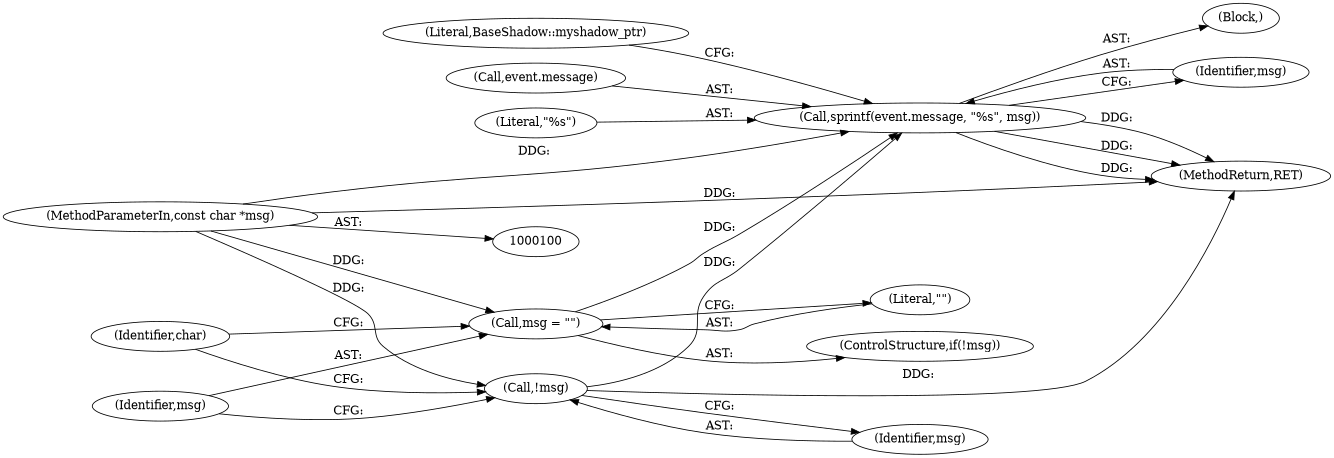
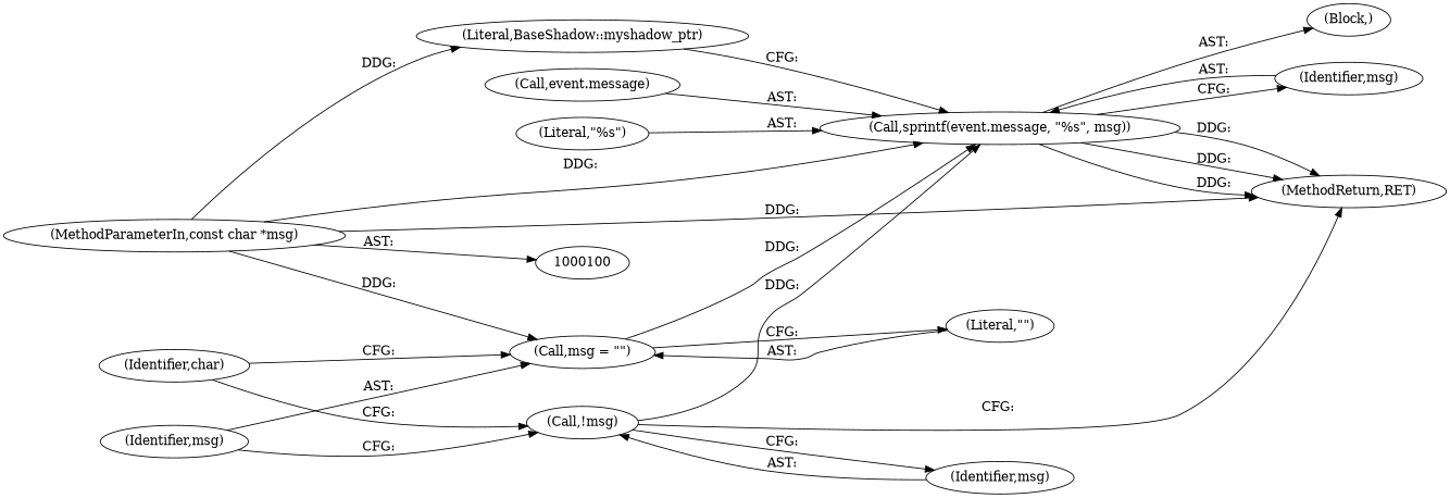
  digraph {
    rankdir=LR
    n1 [label="(Call,sprintf(event.message, \"%s\", msg))"]
    n2 [label="(Block,)"]
    n3 [label="(MethodReturn,RET)"]
    n4 [label="(Identifier,msg)"]
    n5 [label="(Call,msg = \"\")"]
    n6 [label="(Literal,\"\")"]
-   n7 [label="(ControlStructure,if(!msg))"]
    n8 [label="(MethodParameterIn,const char *msg)"]
    n9 [label="(Call,!msg)"]
    1000100
    n11 [label="(Identifier,msg)"]
    n12 [label="(Literal,\"%s\")"]
    n13 [label="(Literal,BaseShadow::myshadow_ptr)"]
    n14 [label="(Call,event.message)"]
    n15 [label="(Identifier,msg)"]
    n16 [label="(Identifier,char)"]
    n1 -> n2 [label="AST: "]
    n1 -> n3 [label="DDG: "]
    n1 -> n3 [label="DDG: "]
    n1 -> n3 [label="DDG: "]
    n1 -> n4 [label="CFG: "]
    n4 -> n1 [label="AST: "]
    n5 -> n1 [label="DDG: "]
    n5 -> n6 [label="CFG: "]
-   n5 -> n7 [label="AST: "]
    n6 -> n5 [label="AST: "]
    n8 -> n1 [label="DDG: "]
    n8 -> n3 [label="DDG: "]
    n8 -> n5 [label="DDG: "]
-   n8 -> n9 [label="DDG: "]
+   n8 -> n13 [label="DDG: "]
    n8 -> 1000100 [label="AST: "]
    n9 -> n1 [label="DDG: "]
-   n9 -> n3 [label="DDG: "]
+   n9 -> n3 [label="CFG: "]
    n9 -> n11 [label="CFG: "]
    n11 -> n9 [label="AST: "]
    n12 -> n1 [label="AST: "]
    n13 -> n1 [label="CFG: "]
    n14 -> n1 [label="AST: "]
    n15 -> n5 [label="AST: "]
    n15 -> n9 [label="CFG: "]
    n16 -> n5 [label="CFG: "]
    n16 -> n9 [label="CFG: "]
  }
